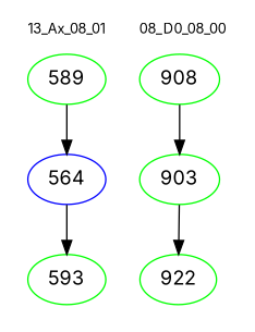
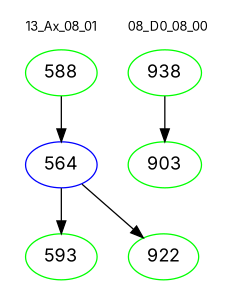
  digraph {
    fontname=Inter
    node [color=green fontname=Inter]
    edge [color=black fontname=Inter]
-   n1 [label=589]
+   n1 [label=588]
    n2 [color=blue label=564]
    n3 [label=593]
-   n4 [label=908]
+   n4 [label=938]
    n5 [label=903]
    n6 [label=922]
    subgraph cluster_1 {
      color=white
      fontsize=10
      label="13_Ax_08_01"
      n1
      n2
      n3
    }
    subgraph cluster_2 {
      color=white
      fontsize=10
      label="08_D0_08_00"
      n4
      n5
      n6
    }
    n1 -> n2
    n2 -> n3
    n4 -> n5
-   n5 -> n6
+   n2 -> n6
  }
